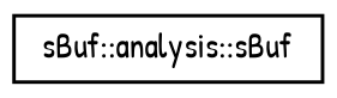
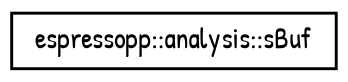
  digraph {
    rankdir=TB
    fontname="Patrick Hand"
-   n1 [color=black fillcolor=white fontname="Patrick Hand" fontsize=10 height=0.2 label="sBuf::analysis::sBuf" shape=record style=filled width=0.4]
+   n1 [color=black fillcolor=white fontname="Patrick Hand" fontsize=10 height=0.2 label="espressopp::analysis::sBuf" shape=record style=filled width=0.4]
  }
